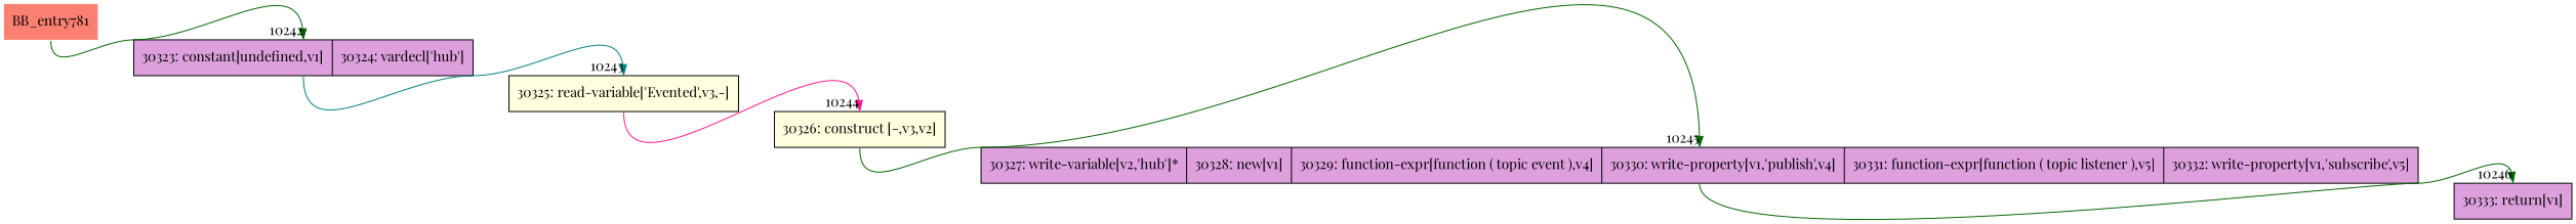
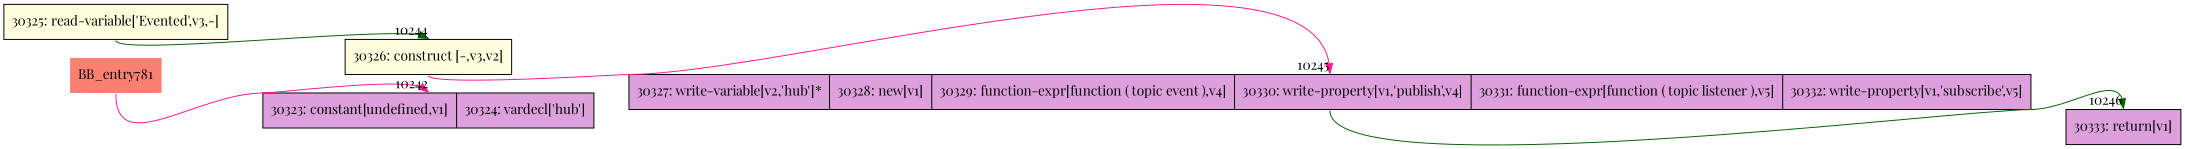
  digraph {
    fontname="Playfair Display"
    rankdir=LR
    node [fillcolor=plum fontname="Playfair Display" shape=record style=filled]
    edge [color=darkgreen fontname="Playfair Display" headport=n tailport=s]
    n1 [fillcolor=salmon label=BB_entry781 shape=none]
    n2 [label="{30323: constant[undefined,v1]|30324: vardecl['hub']}"]
    n3 [fillcolor=lightyellow label="{30325: read-variable['Evented',v3,-]}"]
    n4 [fillcolor=lightyellow label="{30326: construct [-,v3,v2]}"]
    n5 [label="{30327: write-variable[v2,'hub']*|30328: new[v1]|30329: function-expr[function ( topic event ),v4]|30330: write-property[v1,'publish',v4]|30331: function-expr[function ( topic listener ),v5]|30332: write-property[v1,'subscribe',v5]}"]
    n6 [label="{30333: return[v1]}"]
-   n1 -> n2 [headlabel="    10242"]
-   n2 -> n3 [color=teal headlabel="      10243"]
-   n3 -> n4 [color=deeppink headlabel="      10244"]
-   n4 -> n5 [headlabel="      10245"]
+   n1 -> n2 [color=deeppink headlabel="    10242"]
+   n3 -> n4 [headlabel="      10244"]
+   n4 -> n5 [color=deeppink headlabel="      10245"]
    n5 -> n6 [headlabel="      10246"]
  }
